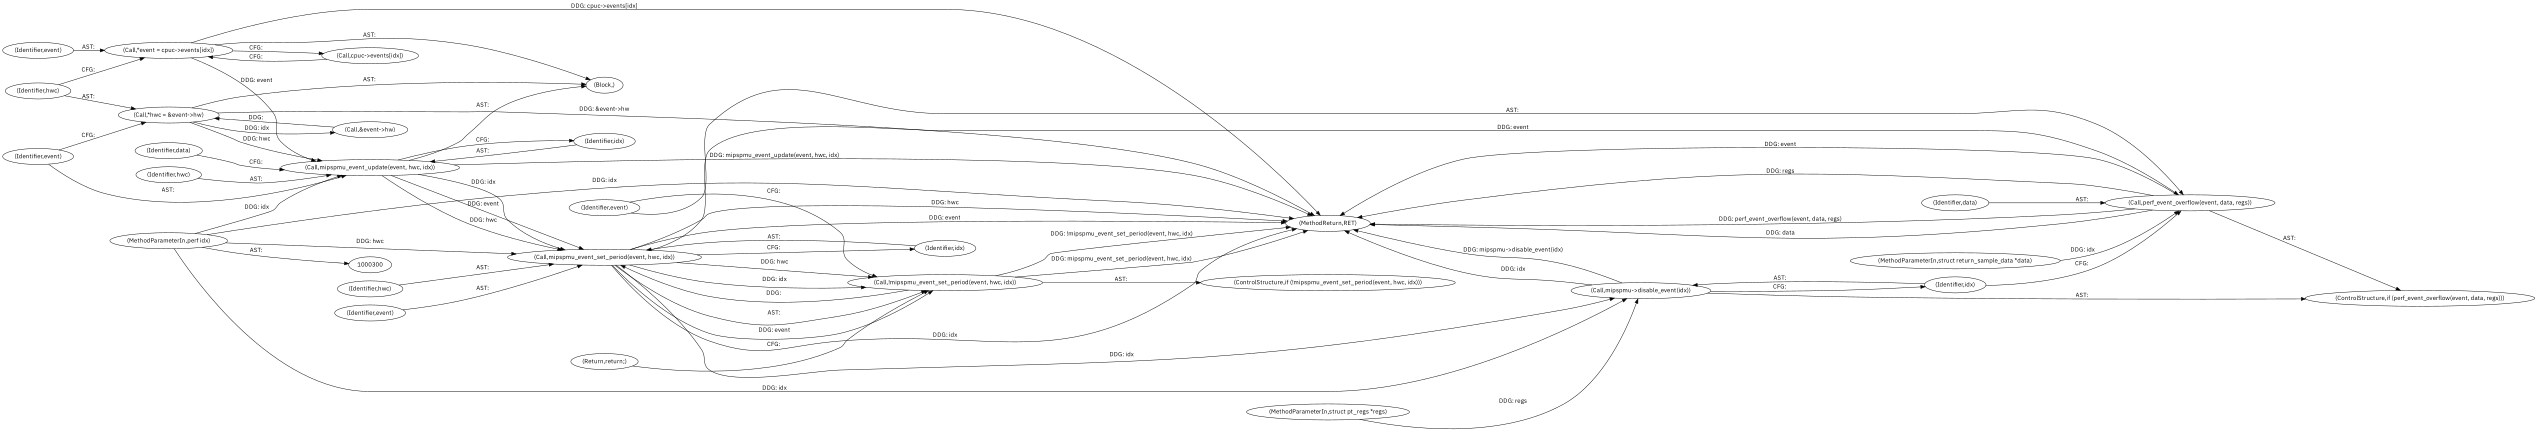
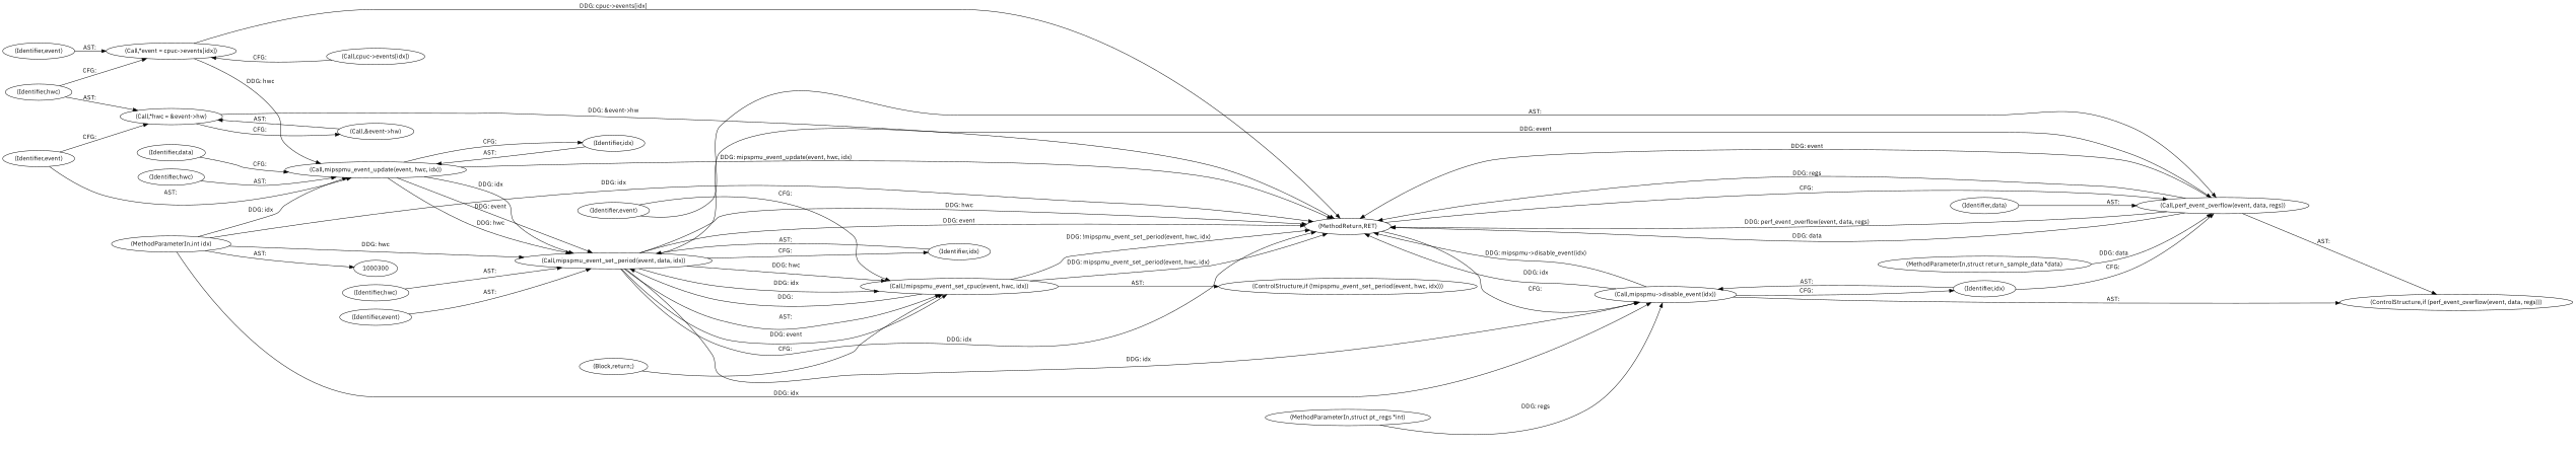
  digraph {
    fontname="IBM Plex Sans"
    rankdir=LR
    node [fontname="IBM Plex Sans"]
    edge [fontname="IBM Plex Sans"]
    n1 [label="(Call,mipspmu_event_update(event, hwc, idx))"]
-   n2 [label="(Call,mipspmu_event_set_period(event, hwc, idx))"]
+   n2 [label="(Call,mipspmu_event_set_period(event, data, idx))"]
    n3 [label="(Identifier,idx)"]
-   n4 [label="(Block,)"]
    n5 [label="(MethodReturn,RET)"]
    n6 [label="(Call,mipspmu->disable_event(idx))"]
-   n7 [label="(Call,!mipspmu_event_set_period(event, hwc, idx))"]
+   n7 [label="(Call,!mipspmu_event_set_cpuc(event, hwc, idx))"]
    n8 [label="(Call,perf_event_overflow(event, data, regs))"]
    n9 [label="(Identifier,idx)"]
    n10 [label="(Call,*event = cpuc->events[idx])"]
    n11 [label="(Call,cpuc->events[idx])"]
    n12 [label="(Call,*hwc = &event->hw)"]
    n13 [label="(Call,&event->hw)"]
-   n14 [label="(MethodParameterIn,perf idx)"]
+   n14 [label="(MethodParameterIn,int idx)"]
    n15 [label=1000300]
    n16 [label="(ControlStructure,if (perf_event_overflow(event, data, regs)))"]
    n17 [label="(Identifier,idx)"]
    n18 [label="(ControlStructure,if (!mipspmu_event_set_period(event, hwc, idx)))"]
    n19 [label="(Identifier,hwc)"]
    n20 [label="(Identifier,event)"]
    n21 [label="(Identifier,event)"]
    n22 [label="(Identifier,hwc)"]
-   n23 [label="(Return,return;)"]
+   n23 [label="(Block,return;)"]
    n24 [label="(Identifier,hwc)"]
    n25 [label="(Identifier,event)"]
    n26 [label="(Identifier,data)"]
    n27 [label="(Identifier,data)"]
    n28 [label="(MethodParameterIn,struct return_sample_data *data)"]
    n29 [label="(Identifier,event)"]
-   n30 [label="(MethodParameterIn,struct pt_regs *regs)"]
+   n30 [label="(MethodParameterIn,struct pt_regs *int)"]
    n1 -> n2 [label="DDG: event"]
    n1 -> n2 [label="DDG: hwc"]
    n1 -> n2 [label="DDG: idx"]
    n1 -> n3 [label="CFG: "]
-   n1 -> n4 [label="AST: "]
    n1 -> n5 [label="DDG: mipspmu_event_update(event, hwc, idx)"]
    n2 -> n5 [label="DDG: idx"]
    n2 -> n5 [label="DDG: hwc"]
    n2 -> n5 [label="DDG: event"]
    n2 -> n6 [label="DDG: idx"]
    n2 -> n7 [label="AST: "]
    n2 -> n7 [label="DDG: event"]
    n2 -> n7 [label="DDG: hwc"]
    n2 -> n7 [label="DDG: idx"]
    n2 -> n8 [label="DDG: event"]
    n2 -> n9 [label="CFG: "]
    n3 -> n1 [label="AST: "]
+   n5 -> n6 [label="CFG: "]
+   n5 -> n8 [label="CFG: "]
    n6 -> n5 [label="DDG: mipspmu->disable_event(idx)"]
    n6 -> n5 [label="DDG: idx"]
    n6 -> n16 [label="AST: "]
    n6 -> n17 [label="CFG: "]
    n7 -> n2 [label="DDG: "]
    n7 -> n5 [label="DDG: !mipspmu_event_set_period(event, hwc, idx)"]
    n7 -> n5 [label="DDG: mipspmu_event_set_period(event, hwc, idx)"]
    n7 -> n18 [label="AST: "]
    n8 -> n5 [label="DDG: perf_event_overflow(event, data, regs)"]
    n8 -> n5 [label="DDG: data"]
    n8 -> n5 [label="DDG: event"]
    n8 -> n5 [label="DDG: regs"]
    n8 -> n16 [label="AST: "]
    n9 -> n2 [label="AST: "]
-   n10 -> n1 [label="DDG: event"]
-   n10 -> n4 [label="AST: "]
+   n10 -> n1 [label="DDG: hwc"]
    n10 -> n5 [label="DDG: cpuc->events[idx]"]
-   n10 -> n11 [label="CFG: "]
    n11 -> n10 [label="CFG: "]
-   n12 -> n1 [label="DDG: hwc"]
-   n12 -> n4 [label="AST: "]
    n12 -> n5 [label="DDG: &event->hw"]
-   n12 -> n13 [label="DDG: idx"]
-   n13 -> n12 [label="DDG: "]
+   n12 -> n13 [label="CFG: "]
+   n13 -> n12 [label="AST: "]
    n14 -> n1 [label="DDG: idx"]
    n14 -> n2 [label="DDG: hwc"]
    n14 -> n5 [label="DDG: idx"]
    n14 -> n6 [label="DDG: idx"]
    n14 -> n15 [label="AST: "]
    n17 -> n6 [label="AST: "]
    n17 -> n8 [label="CFG: "]
    n19 -> n10 [label="CFG: "]
    n19 -> n12 [label="AST: "]
    n20 -> n7 [label="CFG: "]
    n20 -> n8 [label="AST: "]
    n21 -> n2 [label="AST: "]
    n22 -> n1 [label="AST: "]
    n23 -> n7 [label="CFG: "]
    n24 -> n2 [label="AST: "]
    n25 -> n10 [label="AST: "]
    n26 -> n1 [label="CFG: "]
    n27 -> n8 [label="AST: "]
-   n28 -> n8 [label="DDG: idx"]
+   n28 -> n8 [label="DDG: data"]
    n29 -> n1 [label="AST: "]
    n29 -> n12 [label="CFG: "]
    n30 -> n6 [label="DDG: regs"]
  }
